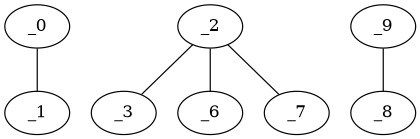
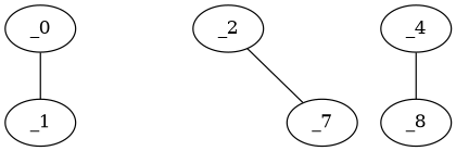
  graph {
    _0 [x=0.899214 y=2.84601]
    _1 [x=0.966461 y=0.55502]
    _2 [x=2.06 y=0.66]
-   _3 [x=2.05 y=2.86]
-   _6 [x=1.78933 y=0.275247]
    _7 [x=0.140713 y=2.14726]
-   _4 [x=0.668418 y=1.74729 label=_9]
+   _4 [x=0.668418 y=1.74729]
    n8 [label=_8 x=2.34533 y=1.74432]
    _0 -- _1
-   _2 -- _3
-   _2 -- _6
    _2 -- _7
    _4 -- n8
  }
